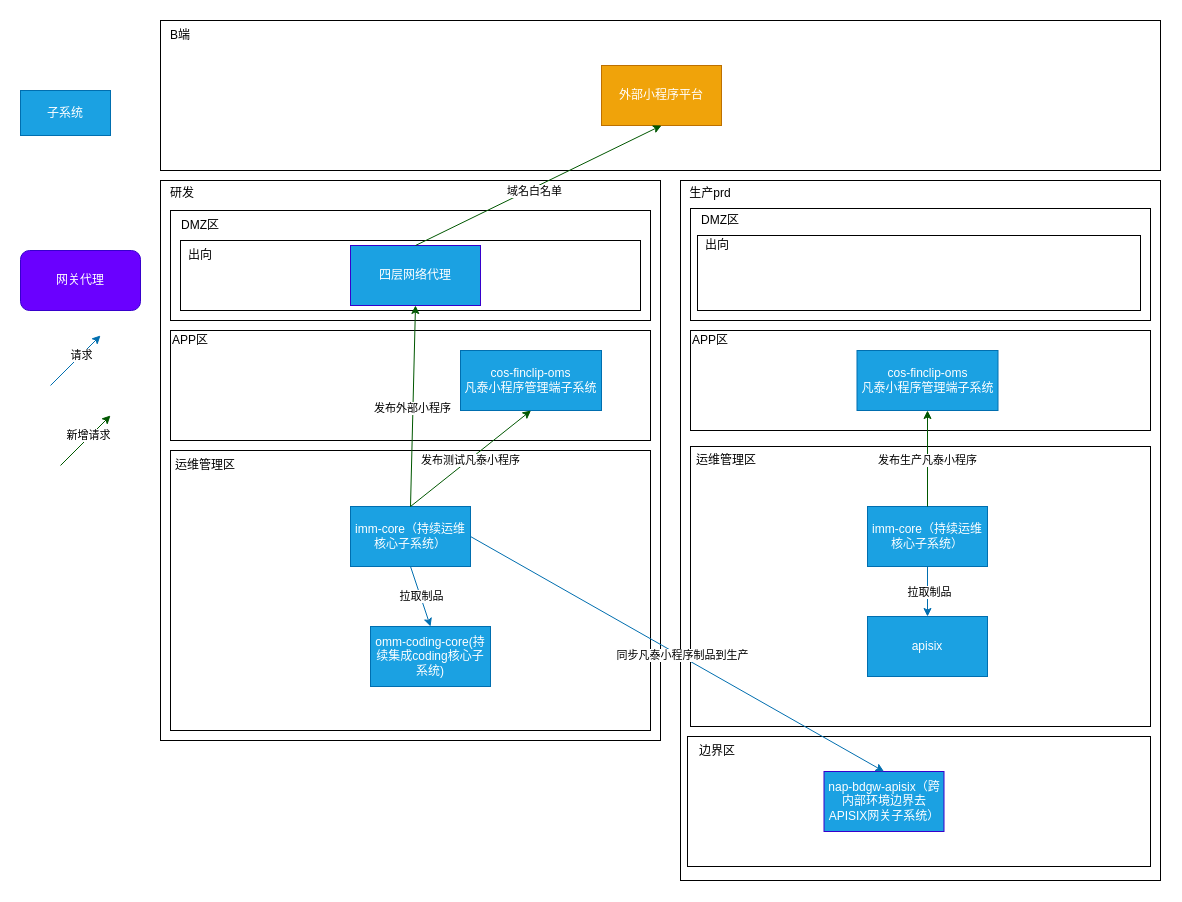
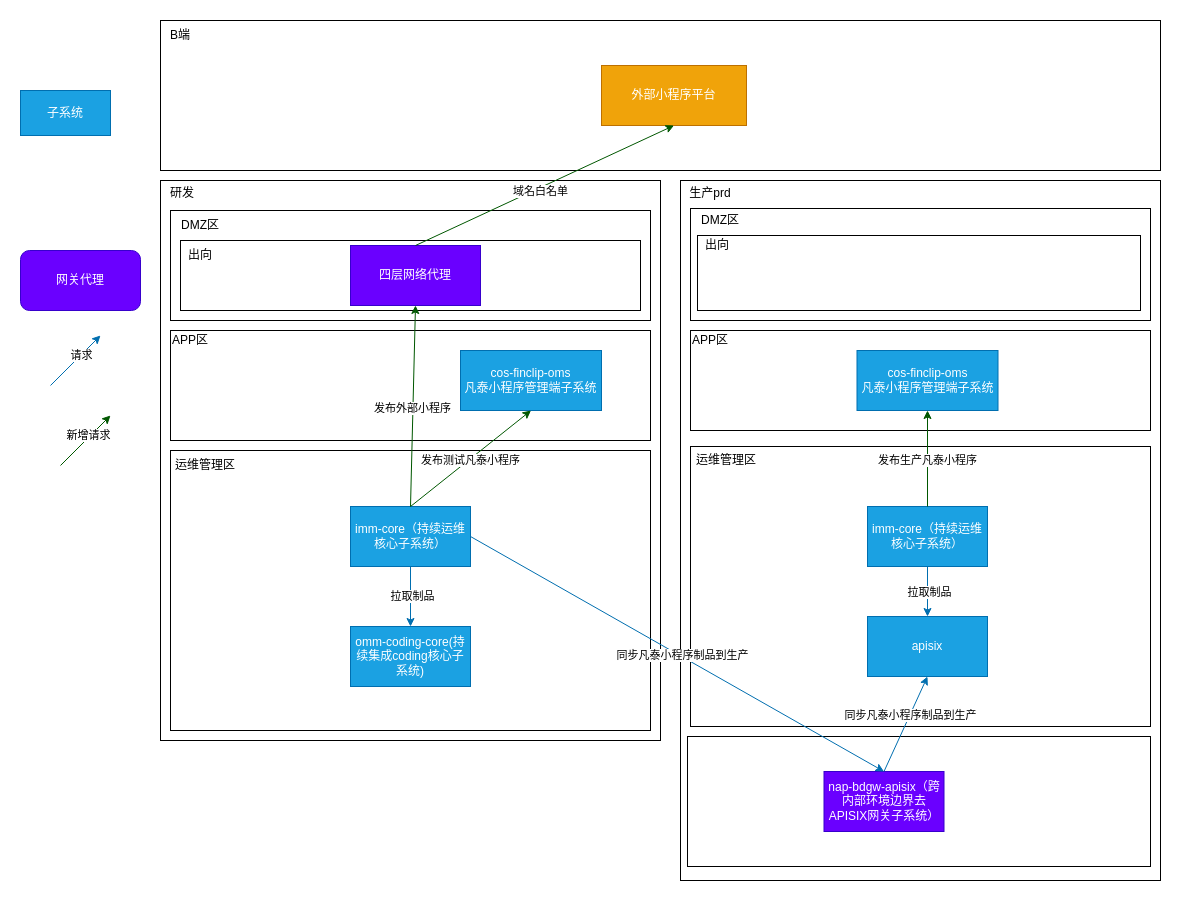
  <mxCell id="0" />
  <mxCell id="1" parent="0" />
  <mxCell id="2" value="" style="rounded=0;whiteSpace=wrap;html=1;" vertex="1" parent="1"><mxGeometry x="160" y="180" width="500" height="560" as="geometry" /></mxCell>
  <mxCell id="3" value="" style="whiteSpace=wrap;html=1;" vertex="1" parent="1"><mxGeometry x="170" y="450" width="480" height="280" as="geometry" /></mxCell>
  <mxCell id="4" value="运维管理区" style="text;html=1;strokeColor=none;fillColor=none;align=center;verticalAlign=middle;whiteSpace=wrap;rounded=0;" vertex="1" parent="1"><mxGeometry x="170" y="450" width="70" height="30" as="geometry" /></mxCell>
  <mxCell id="5" value="" style="rounded=0;whiteSpace=wrap;html=1;" vertex="1" parent="1"><mxGeometry x="170" y="210" width="480" height="110" as="geometry" /></mxCell>
  <mxCell id="6" value="DMZ区" style="text;html=1;strokeColor=none;fillColor=none;align=center;verticalAlign=middle;whiteSpace=wrap;rounded=0;" vertex="1" parent="1"><mxGeometry x="170" y="210" width="60" height="30" as="geometry" /></mxCell>
  <mxCell id="7" value="" style="rounded=0;whiteSpace=wrap;html=1;" vertex="1" parent="1"><mxGeometry x="180" y="240" width="460" height="70" as="geometry" /></mxCell>
  <mxCell id="8" value="出向" style="text;html=1;strokeColor=none;fillColor=none;align=center;verticalAlign=middle;whiteSpace=wrap;rounded=0;" vertex="1" parent="1"><mxGeometry x="170" y="240" width="60" height="30" as="geometry" /></mxCell>
  <mxCell id="9" value="研发" style="text;html=1;strokeColor=none;fillColor=none;align=center;verticalAlign=middle;whiteSpace=wrap;rounded=0;" vertex="1" parent="1"><mxGeometry x="152" y="178" width="60" height="30" as="geometry" /></mxCell>
  <mxCell id="10" value="" style="rounded=0;whiteSpace=wrap;html=1;" vertex="1" parent="1"><mxGeometry x="680" y="180" width="480" height="700" as="geometry" /></mxCell>
  <mxCell id="11" value="生产prd" style="text;html=1;strokeColor=none;fillColor=none;align=center;verticalAlign=middle;whiteSpace=wrap;rounded=0;" vertex="1" parent="1"><mxGeometry x="680" y="178" width="60" height="30" as="geometry" /></mxCell>
  <mxCell id="12" value="" style="rounded=0;whiteSpace=wrap;html=1;" vertex="1" parent="1"><mxGeometry x="690" y="208" width="460" height="112" as="geometry" /></mxCell>
  <mxCell id="13" value="DMZ区" style="text;html=1;strokeColor=none;fillColor=none;align=center;verticalAlign=middle;whiteSpace=wrap;rounded=0;" vertex="1" parent="1"><mxGeometry x="690" y="205" width="60" height="30" as="geometry" /></mxCell>
  <mxCell id="14" value="" style="rounded=0;whiteSpace=wrap;html=1;" vertex="1" parent="1"><mxGeometry x="697" y="235" width="443" height="75" as="geometry" /></mxCell>
  <mxCell id="15" value="出向" style="text;html=1;strokeColor=none;fillColor=none;align=center;verticalAlign=middle;whiteSpace=wrap;rounded=0;" vertex="1" parent="1"><mxGeometry x="687" y="230" width="60" height="30" as="geometry" /></mxCell>
- <mxCell id="16" value="四层网络代理" style="rounded=0;whiteSpace=wrap;html=1;fillColor=#1ba1e2;fontColor=#ffffff;strokeColor=#3700CC;" vertex="1" parent="1"><mxGeometry x="350" y="245" width="130" height="60" as="geometry" /></mxCell>
+ <mxCell id="16" value="四层网络代理" style="rounded=0;whiteSpace=wrap;html=1;fillColor=#6a00ff;fontColor=#ffffff;strokeColor=#3700CC;" vertex="1" parent="1"><mxGeometry x="350" y="245" width="130" height="60" as="geometry" /></mxCell>
  <mxCell id="17" value="" style="rounded=0;whiteSpace=wrap;html=1;" vertex="1" parent="1"><mxGeometry x="690" y="446" width="460" height="280" as="geometry" /></mxCell>
  <mxCell id="18" value="运维管理区" style="text;html=1;strokeColor=none;fillColor=none;align=center;verticalAlign=middle;whiteSpace=wrap;rounded=0;" vertex="1" parent="1"><mxGeometry x="691" y="445" width="70" height="30" as="geometry" /></mxCell>
  <mxCell id="19" value="imm-core（持续运维核心子系统）" style="rounded=0;whiteSpace=wrap;html=1;fillColor=#1ba1e2;fontColor=#ffffff;strokeColor=#006EAF;" vertex="1" parent="1"><mxGeometry x="867" y="506" width="120" height="60" as="geometry" /></mxCell>
  <mxCell id="20" value="" style="rounded=0;whiteSpace=wrap;html=1;" vertex="1" parent="1"><mxGeometry x="690" y="330" width="460" height="100" as="geometry" /></mxCell>
  <mxCell id="21" value="APP区" style="text;html=1;strokeColor=none;fillColor=none;align=center;verticalAlign=middle;whiteSpace=wrap;rounded=0;" vertex="1" parent="1"><mxGeometry x="680" y="325" width="60" height="30" as="geometry" /></mxCell>
  <mxCell id="22" value="cos-finclip-oms&lt;br&gt;凡泰小程序管理端子系统" style="rounded=0;whiteSpace=wrap;html=1;fillColor=#1ba1e2;fontColor=#ffffff;strokeColor=#006EAF;" vertex="1" parent="1"><mxGeometry x="856.5" y="350" width="141" height="60" as="geometry" /></mxCell>
  <mxCell id="23" value="" style="rounded=0;whiteSpace=wrap;html=1;" vertex="1" parent="1"><mxGeometry x="160" y="20" width="1000" height="150" as="geometry" /></mxCell>
  <mxCell id="24" value="B端" style="text;html=1;strokeColor=none;fillColor=none;align=center;verticalAlign=middle;whiteSpace=wrap;rounded=0;" vertex="1" parent="1"><mxGeometry x="150" y="20" width="60" height="30" as="geometry" /></mxCell>
- <mxCell id="25" value="外部小程序平台" style="rounded=0;whiteSpace=wrap;html=1;fillColor=#f0a30a;fontColor=#FFFFFF;strokeColor=#BD7000;" vertex="1" parent="1"><mxGeometry x="601" y="65" width="120" height="60" as="geometry" /></mxCell>
+ <mxCell id="25" value="外部小程序平台" style="rounded=0;whiteSpace=wrap;html=1;fillColor=#f0a30a;fontColor=#FFFFFF;strokeColor=#BD7000;" vertex="1" parent="1"><mxGeometry x="601" y="65" width="145" height="60" as="geometry" /></mxCell>
  <mxCell id="26" value="" style="endArrow=classic;html=1;rounded=0;exitX=0.5;exitY=0;exitDx=0;exitDy=0;fillColor=#008a00;strokeColor=#005700;entryX=0.5;entryY=1;entryDx=0;entryDy=0;" edge="1" parent="1" source="16" target="25"><mxGeometry width="50" height="50" relative="1" as="geometry"><mxPoint x="550" y="510" as="sourcePoint" /><mxPoint x="425" y="315" as="targetPoint" /></mxGeometry></mxCell>
  <mxCell id="27" value="域名白名单" style="edgeLabel;html=1;align=center;verticalAlign=middle;resizable=0;points=[];" vertex="1" connectable="0" parent="26"><mxGeometry x="-0.049" y="-3" relative="1" as="geometry"><mxPoint as="offset" /></mxGeometry></mxCell>
  <mxCell id="28" value="apisix" style="rounded=0;whiteSpace=wrap;html=1;fillColor=#1ba1e2;fontColor=#ffffff;strokeColor=#006EAF;" vertex="1" parent="1"><mxGeometry x="867" y="616" width="120" height="60" as="geometry" /></mxCell>
  <mxCell id="29" value="" style="rounded=0;whiteSpace=wrap;html=1;" vertex="1" parent="1"><mxGeometry x="747" y="766" width="120" height="60" as="geometry" /></mxCell>
  <mxCell id="30" value="" style="rounded=0;whiteSpace=wrap;html=1;" vertex="1" parent="1"><mxGeometry x="687" y="736" width="463" height="130" as="geometry" /></mxCell>
- <mxCell id="31" value="边界区" style="text;html=1;strokeColor=none;fillColor=none;align=center;verticalAlign=middle;whiteSpace=wrap;rounded=0;" vertex="1" parent="1"><mxGeometry x="687" y="736" width="60" height="30" as="geometry" /></mxCell>
- <mxCell id="32" value="nap-bdgw-apisix（跨内部环境边界去APISIX网关子系统）" style="rounded=0;whiteSpace=wrap;html=1;fillColor=#1ba1e2;fontColor=#ffffff;strokeColor=#3700CC;" vertex="1" parent="1"><mxGeometry x="823.5" y="771" width="120" height="60" as="geometry" /></mxCell>
+ <mxCell id="32" value="nap-bdgw-apisix（跨内部环境边界去APISIX网关子系统）" style="rounded=0;whiteSpace=wrap;html=1;fillColor=#6a00ff;fontColor=#ffffff;strokeColor=#3700CC;" vertex="1" parent="1"><mxGeometry x="823.5" y="771" width="120" height="60" as="geometry" /></mxCell>
  <mxCell id="33" value="" style="endArrow=classic;html=1;rounded=0;entryX=0.5;entryY=0;entryDx=0;entryDy=0;fillColor=#1ba1e2;strokeColor=#006EAF;exitX=1;exitY=0.5;exitDx=0;exitDy=0;" edge="1" parent="1" source="49" target="32"><mxGeometry width="50" height="50" relative="1" as="geometry"><mxPoint x="453" y="450" as="sourcePoint" /><mxPoint x="640" y="510" as="targetPoint" /></mxGeometry></mxCell>
  <mxCell id="34" value="同步凡泰小程序制品到生产" style="edgeLabel;html=1;align=center;verticalAlign=middle;resizable=0;points=[];" vertex="1" connectable="0" parent="33"><mxGeometry x="0.022" y="2" relative="1" as="geometry"><mxPoint x="-1" as="offset" /></mxGeometry></mxCell>
+ <mxCell id="35" value="" style="endArrow=classic;html=1;rounded=0;fillColor=#1ba1e2;strokeColor=#006EAF;entryX=0.5;entryY=1;entryDx=0;entryDy=0;exitX=0.5;exitY=0;exitDx=0;exitDy=0;" edge="1" parent="1" source="32" target="28"><mxGeometry width="50" height="50" relative="1" as="geometry"><mxPoint x="790" y="546" as="sourcePoint" /><mxPoint x="786" y="436" as="targetPoint" /></mxGeometry></mxCell>
+ <mxCell id="36" value="同步凡泰小程序制品到生产" style="edgeLabel;html=1;align=center;verticalAlign=middle;resizable=0;points=[];" vertex="1" connectable="0" parent="35"><mxGeometry x="0.193" relative="1" as="geometry"><mxPoint as="offset" /></mxGeometry></mxCell>
  <mxCell id="37" value="子系统" style="rounded=0;whiteSpace=wrap;html=1;fillColor=#1ba1e2;fontColor=#ffffff;strokeColor=#006EAF;" vertex="1" parent="1"><mxGeometry x="20" y="90" width="90" height="45" as="geometry" /></mxCell>
  <mxCell id="38" value="网关代理" style="whiteSpace=wrap;html=1;fillColor=#6a00ff;fontColor=#ffffff;strokeColor=#3700CC;rounded=1;" vertex="1" parent="1"><mxGeometry x="20" y="250" width="120" height="60" as="geometry" /></mxCell>
  <mxCell id="39" value="" style="endArrow=classic;html=1;rounded=0;fillColor=#1ba1e2;strokeColor=#006EAF;" edge="1" parent="1"><mxGeometry width="50" height="50" relative="1" as="geometry"><mxPoint x="50" y="385" as="sourcePoint" /><mxPoint x="100" y="335" as="targetPoint" /></mxGeometry></mxCell>
  <mxCell id="40" value="请求" style="edgeLabel;html=1;align=center;verticalAlign=middle;resizable=0;points=[];" vertex="1" connectable="0" parent="39"><mxGeometry x="-0.137" y="10" relative="1" as="geometry"><mxPoint x="16" y="-2" as="offset" /></mxGeometry></mxCell>
  <mxCell id="41" value="" style="endArrow=classic;html=1;rounded=0;fillColor=#008a00;strokeColor=#005700;" edge="1" parent="1"><mxGeometry width="50" height="50" relative="1" as="geometry"><mxPoint x="60" y="465" as="sourcePoint" /><mxPoint x="110" y="415" as="targetPoint" /></mxGeometry></mxCell>
  <mxCell id="42" value="新增请求" style="edgeLabel;html=1;align=center;verticalAlign=middle;resizable=0;points=[];" vertex="1" connectable="0" parent="41"><mxGeometry x="-0.137" y="-6" relative="1" as="geometry"><mxPoint x="1" y="-13" as="offset" /></mxGeometry></mxCell>
  <mxCell id="43" value="" style="endArrow=classic;html=1;rounded=0;fillColor=#1ba1e2;strokeColor=#006EAF;entryX=0.5;entryY=0;entryDx=0;entryDy=0;exitX=0.5;exitY=1;exitDx=0;exitDy=0;" edge="1" parent="1" source="19" target="28"><mxGeometry width="50" height="50" relative="1" as="geometry"><mxPoint x="850" y="406" as="sourcePoint" /><mxPoint x="954" y="406" as="targetPoint" /></mxGeometry></mxCell>
  <mxCell id="44" value="拉取制品" style="edgeLabel;html=1;align=center;verticalAlign=middle;resizable=0;points=[];" vertex="1" connectable="0" parent="43"><mxGeometry x="-0.017" y="1" relative="1" as="geometry"><mxPoint as="offset" /></mxGeometry></mxCell>
  <mxCell id="45" value="" style="endArrow=classic;html=1;rounded=0;fillColor=#008a00;strokeColor=#005700;exitX=0.5;exitY=0;exitDx=0;exitDy=0;entryX=0.5;entryY=1;entryDx=0;entryDy=0;" edge="1" parent="1" source="19" target="22"><mxGeometry width="50" height="50" relative="1" as="geometry"><mxPoint x="1014" y="520" as="sourcePoint" /><mxPoint x="943" y="670" as="targetPoint" /></mxGeometry></mxCell>
  <mxCell id="46" value="发布生产凡泰小程序" style="edgeLabel;html=1;align=center;verticalAlign=middle;resizable=0;points=[];" vertex="1" connectable="0" parent="45"><mxGeometry x="-0.015" y="1" relative="1" as="geometry"><mxPoint as="offset" /></mxGeometry></mxCell>
  <mxCell id="47" value="" style="rounded=0;whiteSpace=wrap;html=1;" vertex="1" parent="1"><mxGeometry x="170" y="330" width="480" height="110" as="geometry" /></mxCell>
  <mxCell id="48" value="APP区" style="text;html=1;strokeColor=none;fillColor=none;align=center;verticalAlign=middle;whiteSpace=wrap;rounded=0;" vertex="1" parent="1"><mxGeometry x="160" y="325" width="60" height="30" as="geometry" /></mxCell>
  <mxCell id="49" value="imm-core（持续运维核心子系统）" style="rounded=0;whiteSpace=wrap;html=1;fillColor=#1ba1e2;fontColor=#ffffff;strokeColor=#006EAF;" vertex="1" parent="1"><mxGeometry x="350" y="506" width="120" height="60" as="geometry" /></mxCell>
- <mxCell id="50" value="omm-coding-core(持续集成coding核心子系统)" style="rounded=0;whiteSpace=wrap;html=1;fillColor=#1ba1e2;fontColor=#ffffff;strokeColor=#006EAF;" vertex="1" parent="1"><mxGeometry x="370" y="626" width="120" height="60" as="geometry" /></mxCell>
+ <mxCell id="50" value="omm-coding-core(持续集成coding核心子系统)" style="rounded=0;whiteSpace=wrap;html=1;fillColor=#1ba1e2;fontColor=#ffffff;strokeColor=#006EAF;" vertex="1" parent="1"><mxGeometry x="350" y="626" width="120" height="60" as="geometry" /></mxCell>
  <mxCell id="51" value="" style="endArrow=classic;html=1;rounded=0;fillColor=#1ba1e2;strokeColor=#006EAF;entryX=0.5;entryY=0;entryDx=0;entryDy=0;exitX=0.5;exitY=1;exitDx=0;exitDy=0;" edge="1" parent="1" source="49" target="50"><mxGeometry width="50" height="50" relative="1" as="geometry"><mxPoint x="448" y="426" as="sourcePoint" /><mxPoint x="475" y="386" as="targetPoint" /></mxGeometry></mxCell>
  <mxCell id="52" value="拉取制品" style="edgeLabel;html=1;align=center;verticalAlign=middle;resizable=0;points=[];" vertex="1" connectable="0" parent="51"><mxGeometry x="-0.017" y="1" relative="1" as="geometry"><mxPoint as="offset" /></mxGeometry></mxCell>
  <mxCell id="53" value="" style="endArrow=classic;html=1;rounded=0;fillColor=#008a00;strokeColor=#005700;exitX=0.5;exitY=0;exitDx=0;exitDy=0;entryX=0.5;entryY=1;entryDx=0;entryDy=0;" edge="1" parent="1" source="49" target="16"><mxGeometry width="50" height="50" relative="1" as="geometry"><mxPoint x="540" y="520" as="sourcePoint" /><mxPoint x="270.5" y="410" as="targetPoint" /></mxGeometry></mxCell>
  <mxCell id="54" value="发布外部小程序" style="edgeLabel;html=1;align=center;verticalAlign=middle;resizable=0;points=[];" vertex="1" connectable="0" parent="53"><mxGeometry x="-0.015" y="1" relative="1" as="geometry"><mxPoint as="offset" /></mxGeometry></mxCell>
  <mxCell id="55" value="cos-finclip-oms&lt;br&gt;凡泰小程序管理端子系统" style="rounded=0;whiteSpace=wrap;html=1;fillColor=#1ba1e2;fontColor=#ffffff;strokeColor=#006EAF;" vertex="1" parent="1"><mxGeometry x="460" y="350" width="141" height="60" as="geometry" /></mxCell>
  <mxCell id="56" value="" style="endArrow=classic;html=1;rounded=0;fillColor=#008a00;strokeColor=#005700;exitX=0.5;exitY=0;exitDx=0;exitDy=0;entryX=0.5;entryY=1;entryDx=0;entryDy=0;" edge="1" parent="1" source="49" target="55"><mxGeometry width="50" height="50" relative="1" as="geometry"><mxPoint x="420" y="516" as="sourcePoint" /><mxPoint x="425" y="315" as="targetPoint" /></mxGeometry></mxCell>
  <mxCell id="57" value="发布测试凡泰小程序" style="edgeLabel;html=1;align=center;verticalAlign=middle;resizable=0;points=[];" vertex="1" connectable="0" parent="56"><mxGeometry x="-0.015" y="1" relative="1" as="geometry"><mxPoint x="1" y="2" as="offset" /></mxGeometry></mxCell>
